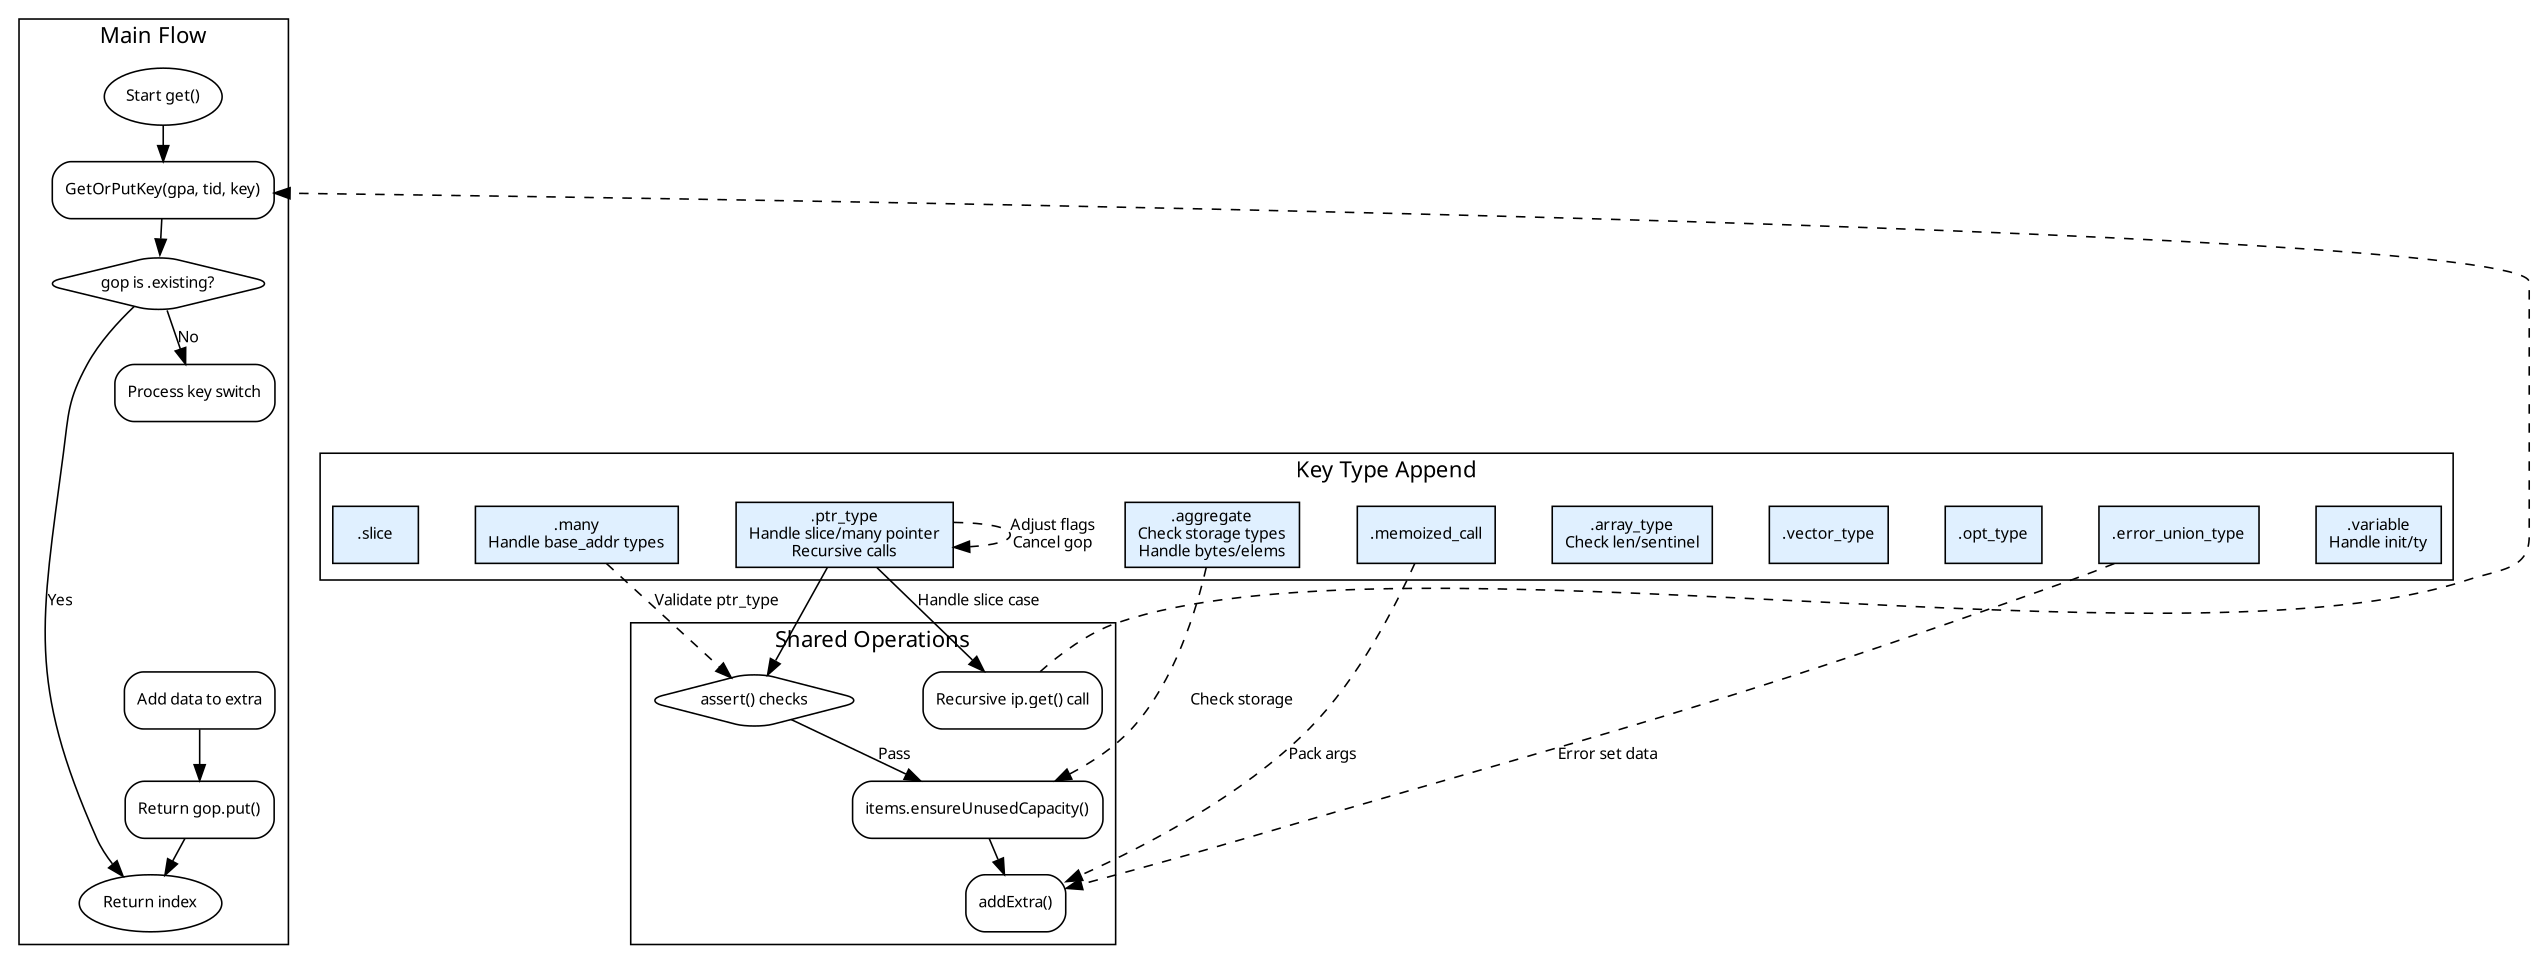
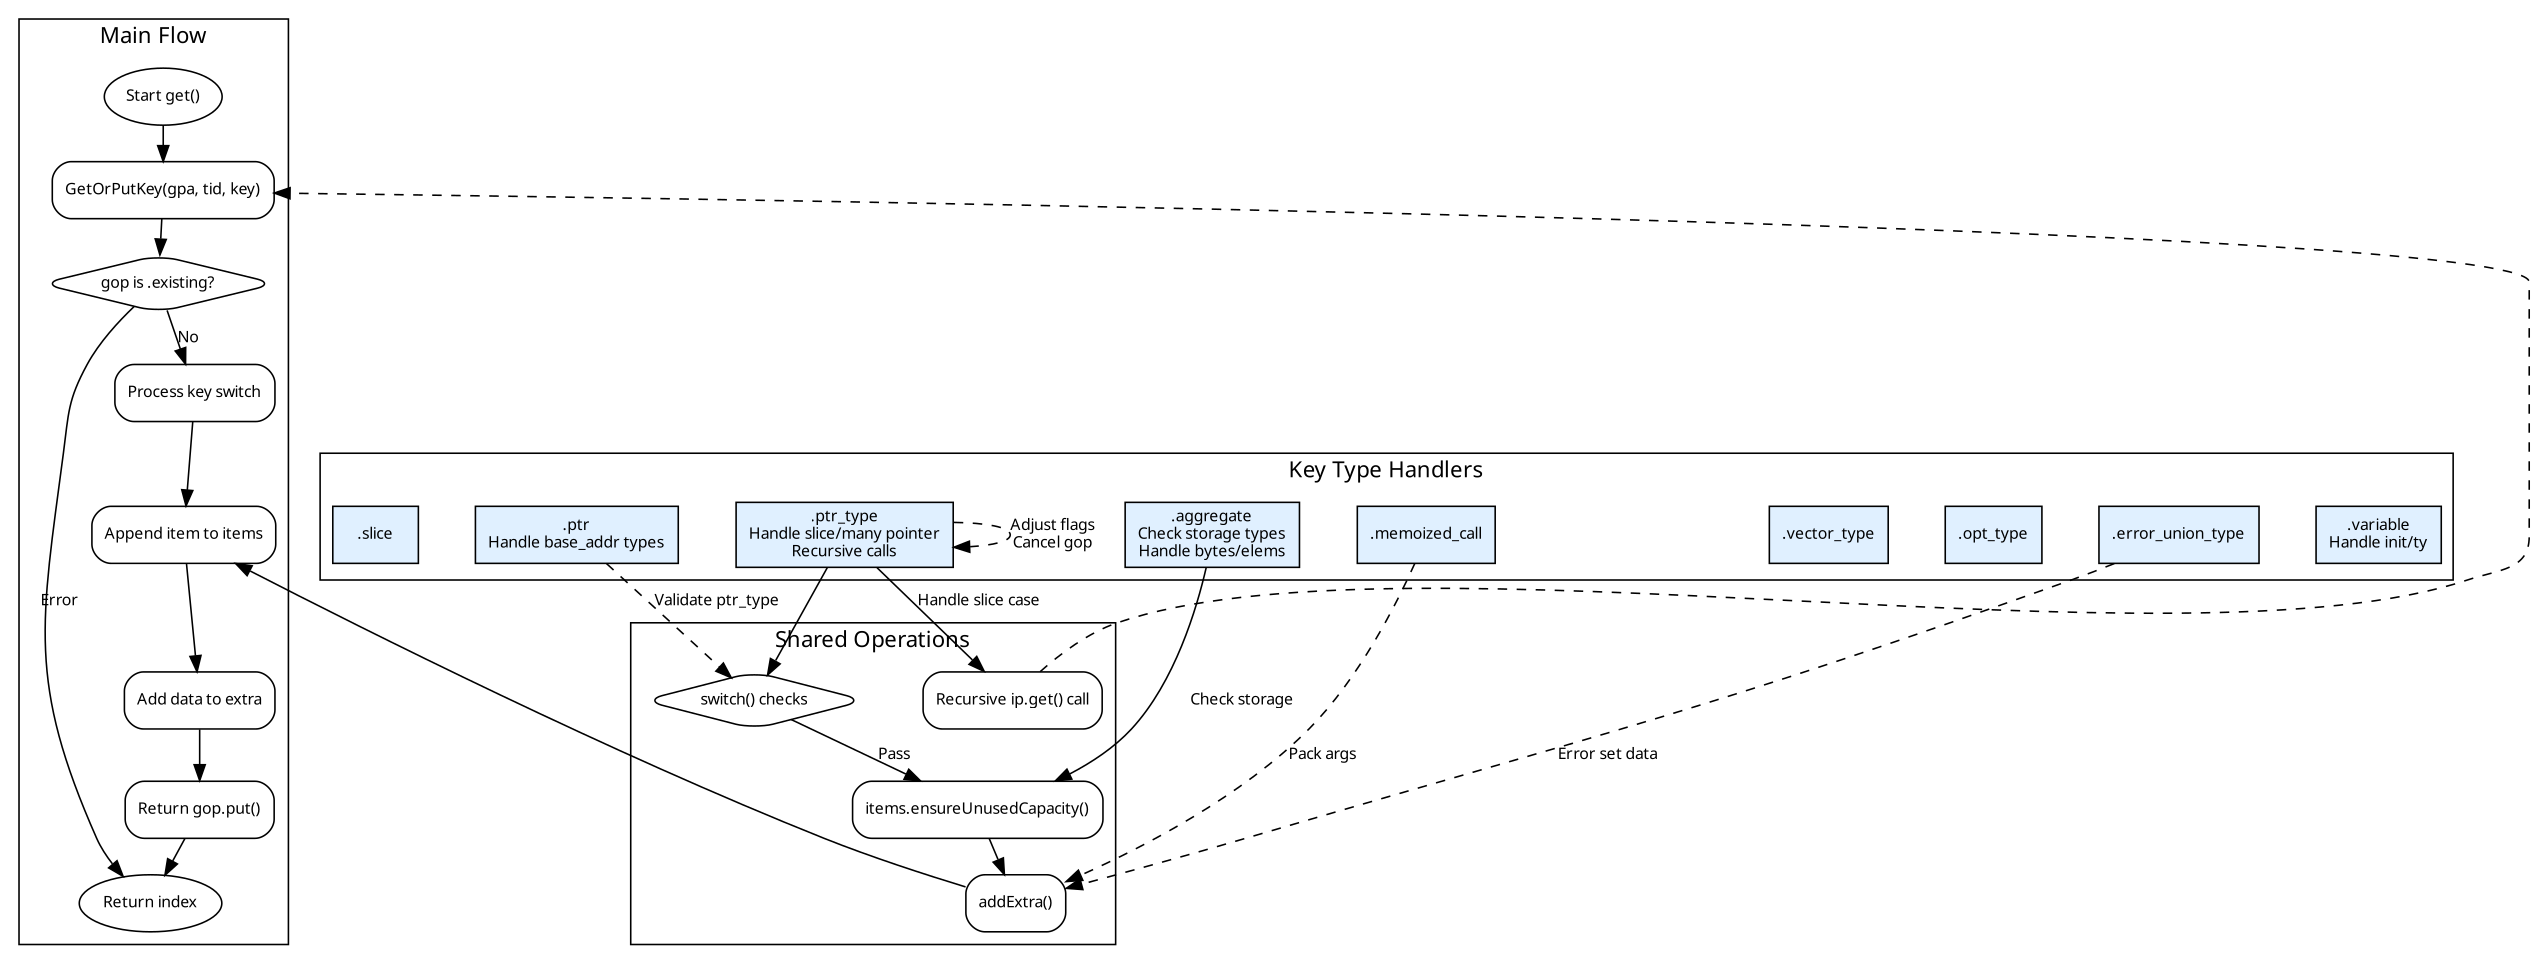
  digraph {
    fontname="Noto Sans"
    nodesep=0.5
    ranksep=0.3
    node [fontname="Noto Sans" fontsize=10 shape=box style=rounded fillcolor="#e0f0ff"]
    edge [fontname="Noto Sans" fontsize=10]
    n1 [label="Start get()" shape=ellipse fillcolor=""]
    n2 [label="GetOrPutKey(gpa, tid, key)" fillcolor=""]
    n3 [label="Return index" shape=ellipse fillcolor=""]
    n4 [label="gop is .existing?" shape=diamond fillcolor=""]
    n5 [label="Process key switch" fillcolor=""]
+   n6 [label="Append item to items" fillcolor=""]
    n7 [label="Add data to extra" fillcolor=""]
    n8 [label="Return gop.put()" fillcolor=""]
    n9 [label=".ptr_type\nHandle slice/many pointer\nRecursive calls" style=filled]
-   n10 [label=".array_type\nCheck len/sentinel" style=filled]
    n11 [label=".vector_type" style=filled]
    n12 [label=".opt_type" style=filled]
    n13 [label=".error_union_type" style=filled]
    n14 [label=".variable\nHandle init/ty" style=filled]
    n15 [label=".slice" style=filled]
-   n16 [label=".many\nHandle base_addr types" style=filled]
+   n16 [label=".ptr\nHandle base_addr types" style=filled]
    n17 [label=".aggregate\nCheck storage types\nHandle bytes/elems" style=filled]
    n18 [label=".memoized_call" style=filled]
-   n19 [fillcolor="#f0e0ff" label="assert() checks" shape=diamond]
+   n19 [fillcolor="#f0e0ff" label="switch() checks" shape=diamond]
    n20 [fillcolor="#f0e0ff" label="Recursive ip.get() call"]
    n21 [fillcolor="#f0e0ff" label="items.ensureUnusedCapacity()"]
    n22 [fillcolor="#f0e0ff" label="addExtra()"]
    subgraph cluster_1 {
      label="Main Flow"
      n1
      n2
      n3
      n4
      n5
+     n6
      n7
      n8
    }
    subgraph cluster_2 {
-     label="Key Type Append"
+     label="Key Type Handlers"
      n9
-     n10
      n11
      n12
      n13
      n14
      n15
      n16
      n17
      n18
    }
    subgraph cluster_3 {
      label="Shared Operations"
      n19
      n20
      n21
      n22
    }
    n1 -> n2
    n2 -> n4
-   n4 -> n3 [label=Yes]
+   n4 -> n3 [label=Error]
    n4 -> n5 [label=No]
+   n5 -> n6
    n5 -> n9 [style=invis]
-   n5 -> n10 [style=invis]
    n5 -> n11 [style=invis]
    n5 -> n12 [style=invis]
    n5 -> n13 [style=invis]
    n5 -> n14 [style=invis]
    n5 -> n15 [style=invis]
    n5 -> n16 [style=invis]
    n5 -> n17 [style=invis]
    n5 -> n18 [style=invis]
+   n6 -> n7
    n7 -> n8
    n8 -> n3
    n9 -> n9 [label="Adjust flags\nCancel gop" style=dashed]
    n9 -> n19
    n9 -> n20 [label="Handle slice case"]
    n13 -> n22 [label="Error set data" style=dashed]
    n16 -> n19 [label="Validate ptr_type" style=dashed]
-   n17 -> n21 [label="Check storage" style=dashed]
+   n17 -> n21 [label="Check storage" style=solid]
    n18 -> n22 [label="Pack args" style=dashed]
    n19 -> n21 [label=Pass]
    n20 -> n2 [style=dashed]
    n21 -> n22
+   n22 -> n6
  }
